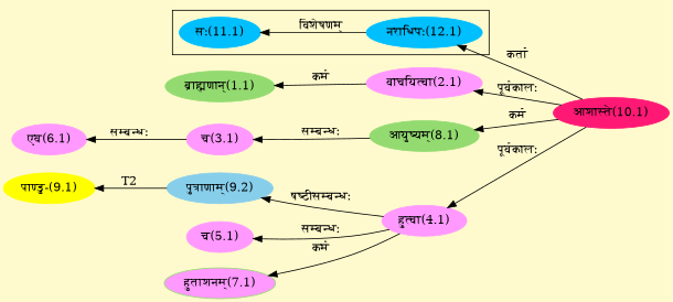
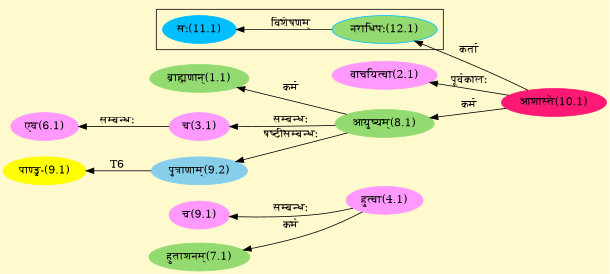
  digraph {
    bgcolor=lemonchiffon1
    compound=true
    rankdir=LR
    node [color="#FF99FF" style=filled]
    edge [dir=back]
    n1 [color="#00BFFF" label="सः(11.1)"]
-   n2 [color="#00BFFF" label="नराधिपः(12.1)"]
+   n2 [color="#00BFFF" label="नराधिपः(12.1)" fillcolor="#93DB70"]
    n3 [color="#FF1975" label="आशास्ते(10.1)"]
    n4 [color="#93DB70" label="ब्राह्मणान्(1.1)"]
    n5 [label="वाचयित्वा(2.1)"]
    n6 [label="च(3.1)"]
    n7 [color="#93DB70" label="आयुष्यम्(8.1)"]
    n8 [label="हुत्वा(4.1)"]
-   n9 [label="च(5.1)"]
+   n9 [label="च(9.1)"]
    n10 [label="एव(6.1)"]
-   n11 [color="#93DB70" label="हुताशनम्(7.1)" fillcolor="#FF99FF"]
+   n11 [color="#93DB70" label="हुताशनम्(7.1)"]
    n12 [color="#FFFF00" label="पाण्डु-(9.1)"]
    n13 [color="#87CEEB" label="पुत्राणाम्(9.2)"]
    subgraph cluster_1 {
      n1
      n2
    }
    n1 -> n2 [label="विशेषणम्"]
    n2 -> n3 [label="कर्ता"]
-   n4 -> n5 [label="कर्म"]
+   n4 -> n7 [label="कर्म"]
    n5 -> n3 [label="पूर्वकालः"]
    n6 -> n7 [label="सम्बन्धः"]
    n7 -> n3 [label="कर्म"]
-   n8 -> n3 [label="पूर्वकालः"]
    n9 -> n8 [label="सम्बन्धः"]
    n10 -> n6 [label="सम्बन्धः"]
    n11 -> n8 [label="कर्म"]
-   n12 -> n13 [label=T2]
-   n13 -> n8 [label="षष्ठीसम्बन्धः"]
+   n12 -> n13 [label=T6]
+   n13 -> n7 [label="षष्ठीसम्बन्धः"]
  }
